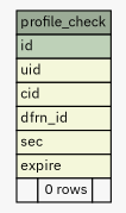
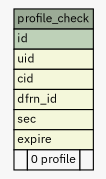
  digraph {
    bgcolor="#f7f7f7"
    fontname="IBM Plex Sans"
    fontsize=11
    nodesep=0.18
    rankdir=TB
    ranksep=0.46
-   n1 [fontname="IBM Plex Sans" fontsize=11 label=<     <TABLE BORDER="0" CELLBORDER="1" CELLSPACING="0" BGCOLOR="#ffffff">       <TR><TD COLSPAN="3" BGCOLOR="#9bab96" ALIGN="CENTER">profile_check</TD></TR>       <TR><TD PORT="id" COLSPAN="3" BGCOLOR="#bed1b8" ALIGN="LEFT">id</TD></TR>       <TR><TD PORT="uid" COLSPAN="3" BGCOLOR="#f4f7da" ALIGN="LEFT">uid</TD></TR>       <TR><TD PORT="cid" COLSPAN="3" BGCOLOR="#f4f7da" ALIGN="LEFT">cid</TD></TR>       <TR><TD PORT="dfrn_id" COLSPAN="3" BGCOLOR="#f4f7da" ALIGN="LEFT">dfrn_id</TD></TR>       <TR><TD PORT="sec" COLSPAN="3" BGCOLOR="#f4f7da" ALIGN="LEFT">sec</TD></TR>       <TR><TD PORT="expire" COLSPAN="3" BGCOLOR="#f4f7da" ALIGN="LEFT">expire</TD></TR>       <TR><TD ALIGN="LEFT" BGCOLOR="#f7f7f7">  </TD><TD ALIGN="RIGHT" BGCOLOR="#f7f7f7">0 rows</TD><TD ALIGN="RIGHT" BGCOLOR="#f7f7f7">  </TD></TR>     </TABLE>> shape=plaintext]
+   n1 [fontname="IBM Plex Sans" fontsize=11 label=<     <TABLE BORDER="0" CELLBORDER="1" CELLSPACING="0" BGCOLOR="#ffffff">       <TR><TD COLSPAN="3" BGCOLOR="#9bab96" ALIGN="CENTER">profile_check</TD></TR>       <TR><TD PORT="id" COLSPAN="3" BGCOLOR="#bed1b8" ALIGN="LEFT">id</TD></TR>       <TR><TD PORT="uid" COLSPAN="3" BGCOLOR="#f4f7da" ALIGN="LEFT">uid</TD></TR>       <TR><TD PORT="cid" COLSPAN="3" BGCOLOR="#f4f7da" ALIGN="LEFT">cid</TD></TR>       <TR><TD PORT="dfrn_id" COLSPAN="3" BGCOLOR="#f4f7da" ALIGN="LEFT">dfrn_id</TD></TR>       <TR><TD PORT="sec" COLSPAN="3" BGCOLOR="#f4f7da" ALIGN="LEFT">sec</TD></TR>       <TR><TD PORT="expire" COLSPAN="3" BGCOLOR="#f4f7da" ALIGN="LEFT">expire</TD></TR>       <TR><TD ALIGN="LEFT" BGCOLOR="#f7f7f7">  </TD><TD ALIGN="RIGHT" BGCOLOR="#f7f7f7">0 profile</TD><TD ALIGN="RIGHT" BGCOLOR="#f7f7f7">  </TD></TR>     </TABLE>> shape=plaintext]
  }
